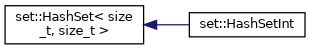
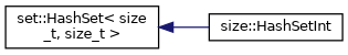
  digraph {
    rankdir=LR
    node [color=black fillcolor=white fontname=Helvetica fontsize=10 shape=record style=filled]
    n1 [height=0.2 label="set::HashSet\< size\l_t, size_t \>" width=0.4]
-   n2 [height=0.2 label="set::HashSetInt" width=0.4]
+   n2 [height=0.2 label="size::HashSetInt" width=0.4]
    n1 -> n2 [color=midnightblue dir=back fontname=Helvetica fontsize=10 labelfontname=Helvetica labelfontsize=10 style=solid]
  }
